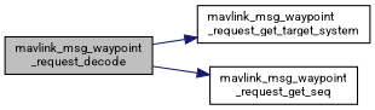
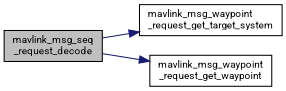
  digraph {
    fontname=Roboto
    rankdir=LR
    node [color=black fillcolor=white fontname=Roboto fontsize=10 shape=record style=filled]
    edge [color=midnightblue fontname=Roboto fontsize=10 labelfontname=Helvetica labelfontsize=10 style=solid]
-   n1 [fillcolor=grey75 fontcolor=black height=0.2 label="mavlink_msg_waypoint\l_request_decode" width=0.4]
+   n1 [fillcolor=grey75 fontcolor=black height=0.2 label="mavlink_msg_seq\l_request_decode" width=0.4]
    n2 [height=0.2 label="mavlink_msg_waypoint\l_request_get_target_system" width=0.4]
-   n3 [height=0.2 label="mavlink_msg_waypoint\l_request_get_seq" width=0.4]
+   n3 [height=0.2 label="mavlink_msg_waypoint\l_request_get_waypoint" width=0.4]
    n1 -> n2
    n1 -> n3
  }
